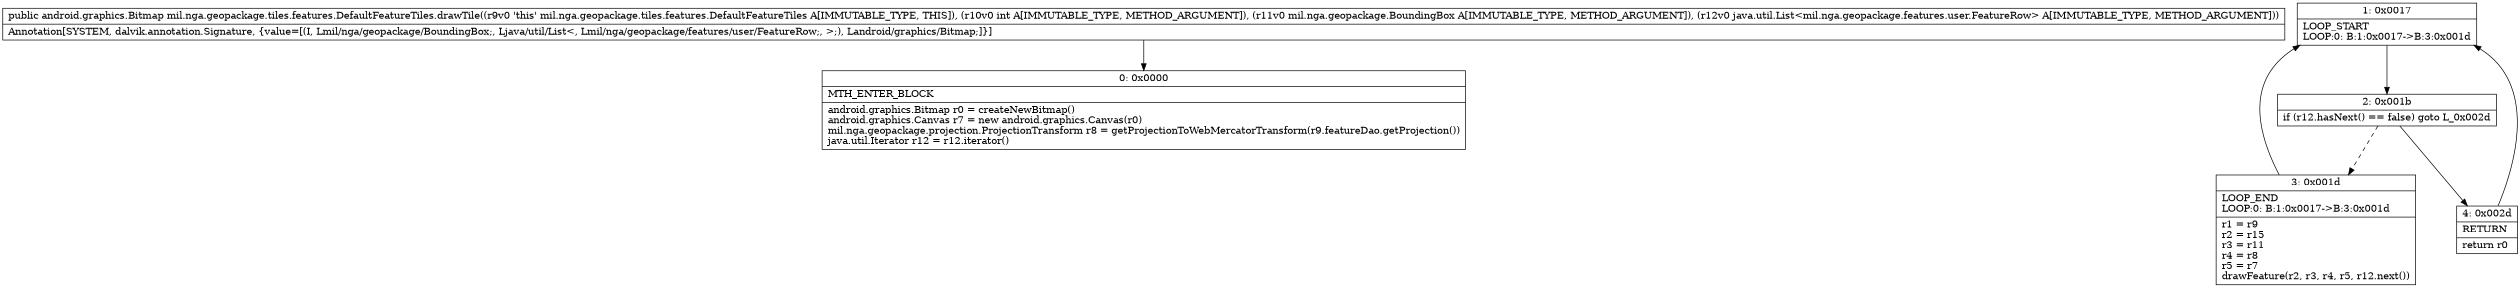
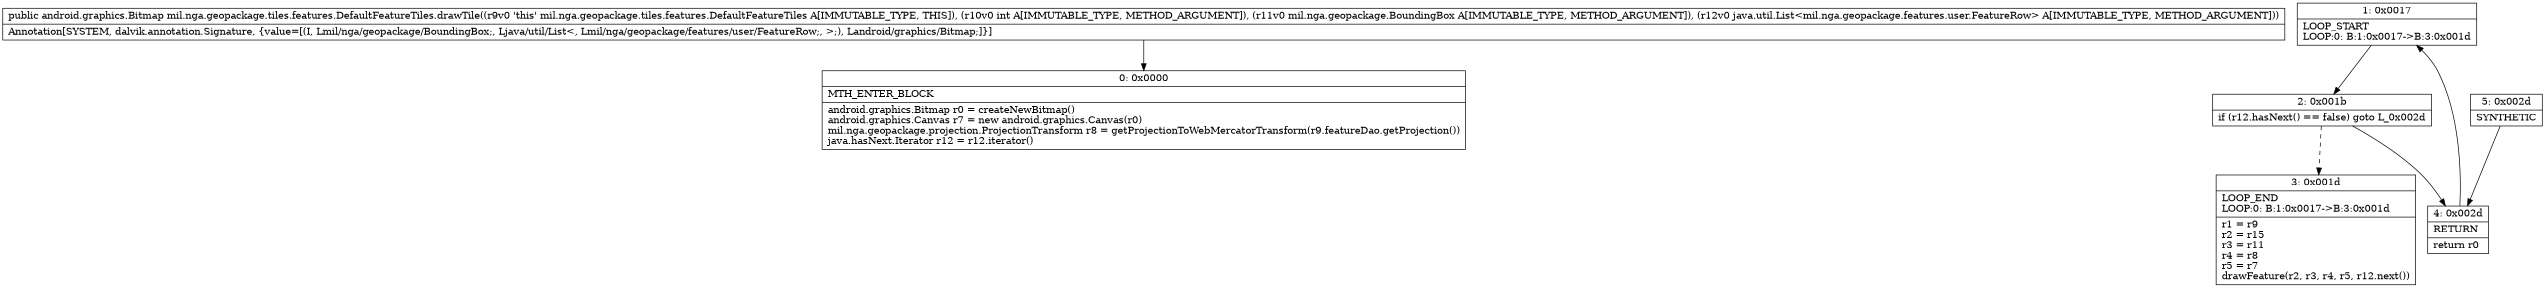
  digraph {
    node [shape=record]
-   n1 [label="{0\:\ 0x0000|MTH_ENTER_BLOCK\l|android.graphics.Bitmap r0 = createNewBitmap()\landroid.graphics.Canvas r7 = new android.graphics.Canvas(r0)\lmil.nga.geopackage.projection.ProjectionTransform r8 = getProjectionToWebMercatorTransform(r9.featureDao.getProjection())\ljava.util.Iterator r12 = r12.iterator()\l}"]
+   n1 [label="{0\:\ 0x0000|MTH_ENTER_BLOCK\l|android.graphics.Bitmap r0 = createNewBitmap()\landroid.graphics.Canvas r7 = new android.graphics.Canvas(r0)\lmil.nga.geopackage.projection.ProjectionTransform r8 = getProjectionToWebMercatorTransform(r9.featureDao.getProjection())\ljava.hasNext.Iterator r12 = r12.iterator()\l}"]
    n2 [label="{1\:\ 0x0017|LOOP_START\lLOOP:0: B:1:0x0017\-\>B:3:0x001d\l}"]
    n3 [label="{2\:\ 0x001b|if (r12.hasNext() == false) goto L_0x002d\l}"]
    n4 [label="{3\:\ 0x001d|LOOP_END\lLOOP:0: B:1:0x0017\-\>B:3:0x001d\l|r1 = r9\lr2 = r15\lr3 = r11\lr4 = r8\lr5 = r7\ldrawFeature(r2, r3, r4, r5, r12.next())\l}"]
    n5 [label="{4\:\ 0x002d|RETURN\l|return r0\l}"]
+   n6 [label="{5\:\ 0x002d|SYNTHETIC\l}"]
    n7 [label="{public android.graphics.Bitmap mil.nga.geopackage.tiles.features.DefaultFeatureTiles.drawTile((r9v0 'this' mil.nga.geopackage.tiles.features.DefaultFeatureTiles A[IMMUTABLE_TYPE, THIS]), (r10v0 int A[IMMUTABLE_TYPE, METHOD_ARGUMENT]), (r11v0 mil.nga.geopackage.BoundingBox A[IMMUTABLE_TYPE, METHOD_ARGUMENT]), (r12v0 java.util.List\<mil.nga.geopackage.features.user.FeatureRow\> A[IMMUTABLE_TYPE, METHOD_ARGUMENT]))  | Annotation[SYSTEM, dalvik.annotation.Signature, \{value=[(I, Lmil\/nga\/geopackage\/BoundingBox;, Ljava\/util\/List\<, Lmil\/nga\/geopackage\/features\/user\/FeatureRow;, \>;), Landroid\/graphics\/Bitmap;]\}]\l}"]
    n2 -> n3
    n3 -> n4 [style=dashed]
    n3 -> n5
-   n4 -> n2
    n5 -> n2
+   n6 -> n5
    n7 -> n1
  }
